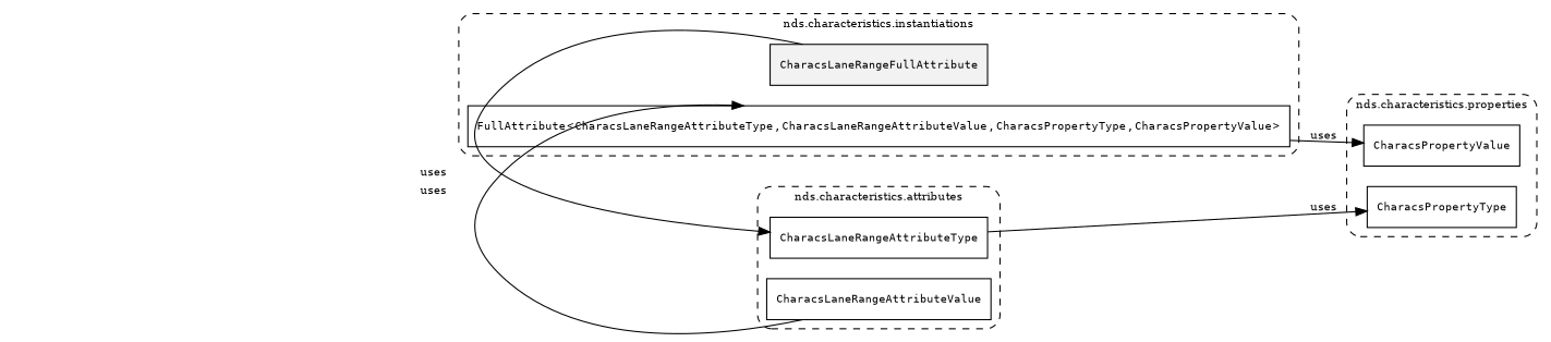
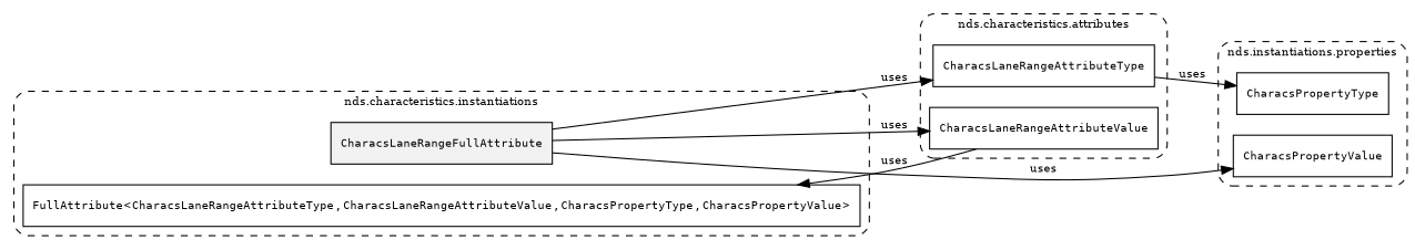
  digraph {
    fontsize=10
    rankdir=LR
    node [fontsize=10 shape=box]
    edge [fontsize=10]
    n1 [fillcolor="#0000000D" label=<<font face="monospace"><table align="center" border="0" cellspacing="0" cellpadding="0"><tr><td href="../../../content/packages/nds.characteristics.instantiations.html#InstantiateType-CharacsLaneRangeFullAttribute" title="InstantiateType defined in nds.characteristics.instantiations">CharacsLaneRangeFullAttribute</td></tr></table></font>> style=filled]
    n2 [label=<<font face="monospace"><table align="center" border="0" cellspacing="0" cellpadding="0"><tr><td href="../../../content/packages/nds.core.attributemap.html#Structure-FullAttribute" title="Structure defined in nds.core.attributemap">FullAttribute</td><td>&lt;</td><td><table align="center" border="0" cellspacing="0" cellpadding="0"><tr><td href="../../../content/packages/nds.characteristics.attributes.html#Enum-CharacsLaneRangeAttributeType" title="Enum defined in nds.characteristics.attributes">CharacsLaneRangeAttributeType</td></tr></table></td><td>,</td><td><table align="center" border="0" cellspacing="0" cellpadding="0"><tr><td href="../../../content/packages/nds.characteristics.attributes.html#Choice-CharacsLaneRangeAttributeValue" title="Choice defined in nds.characteristics.attributes">CharacsLaneRangeAttributeValue</td></tr></table></td><td>,</td><td><table align="center" border="0" cellspacing="0" cellpadding="0"><tr><td href="../../../content/packages/nds.characteristics.properties.html#Structure-CharacsPropertyType" title="Structure defined in nds.characteristics.properties">CharacsPropertyType</td></tr></table></td><td>,</td><td><table align="center" border="0" cellspacing="0" cellpadding="0"><tr><td href="../../../content/packages/nds.characteristics.properties.html#Structure-CharacsPropertyValue" title="Structure defined in nds.characteristics.properties">CharacsPropertyValue</td></tr></table></td><td>&gt;</td></tr></table></font>>]
    n3 [label=<<font face="monospace"><table align="center" border="0" cellspacing="0" cellpadding="0"><tr><td href="../../../content/packages/nds.characteristics.attributes.html#Enum-CharacsLaneRangeAttributeType" title="Enum defined in nds.characteristics.attributes">CharacsLaneRangeAttributeType</td></tr></table></font>>]
    n4 [label=<<font face="monospace"><table align="center" border="0" cellspacing="0" cellpadding="0"><tr><td href="../../../content/packages/nds.characteristics.attributes.html#Choice-CharacsLaneRangeAttributeValue" title="Choice defined in nds.characteristics.attributes">CharacsLaneRangeAttributeValue</td></tr></table></font>>]
    n5 [label=<<font face="monospace"><table align="center" border="0" cellspacing="0" cellpadding="0"><tr><td href="../../../content/packages/nds.characteristics.properties.html#Structure-CharacsPropertyType" title="Structure defined in nds.characteristics.properties">CharacsPropertyType</td></tr></table></font>>]
    n6 [label=<<font face="monospace"><table align="center" border="0" cellspacing="0" cellpadding="0"><tr><td href="../../../content/packages/nds.characteristics.properties.html#Structure-CharacsPropertyValue" title="Structure defined in nds.characteristics.properties">CharacsPropertyValue</td></tr></table></font>>]
    subgraph cluster_1 {
      label="nds.characteristics.instantiations"
      style="dashed, rounded"
      n1
      n2
    }
    subgraph cluster_2 {
      label="nds.characteristics.attributes"
      style="dashed, rounded"
      n3
      n4
    }
    subgraph cluster_3 {
-     label="nds.characteristics.properties"
+     label="nds.instantiations.properties"
      style="dashed, rounded"
      n5
      n6
    }
    n1 -> n3 [label=uses]
-   n2 -> n6 [label=uses]
+   n1 -> n4 [label=uses]
+   n1 -> n6 [label=uses]
    n3 -> n5 [label=uses]
    n4 -> n2 [label=uses]
  }
